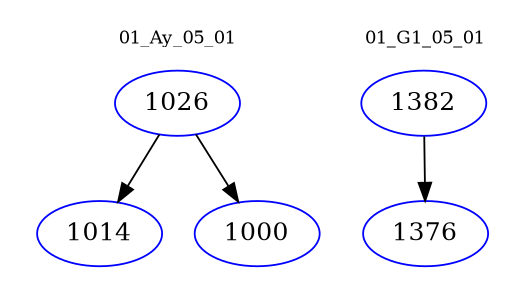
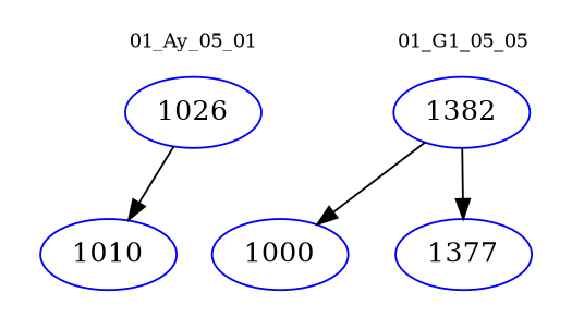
  digraph {
    node [color=blue]
    edge [color=black]
    n1 [label=1026]
    n2 [label=1000]
-   n3 [label=1014]
+   n3 [label=1010]
    n4 [label=1382]
-   n5 [label=1376]
+   n5 [label=1377]
    subgraph cluster_1 {
      color=white
      fontsize=10
      label="01_Ay_05_01"
      n1
      n2
      n3
    }
    subgraph cluster_2 {
      color=white
      fontsize=10
-     label="01_G1_05_01"
+     label="01_G1_05_05"
      n4
      n5
    }
-   n1 -> n2
+   n4 -> n2
    n1 -> n3
    n4 -> n5
  }
